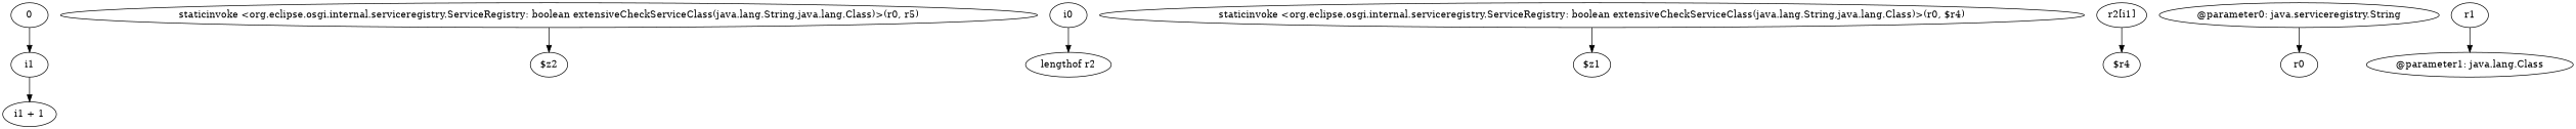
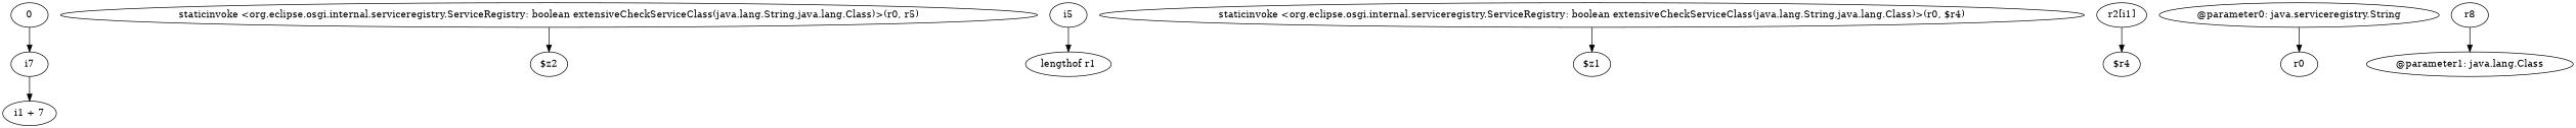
  digraph {
    n1 [label=0]
-   n2 [label=i1]
-   n3 [label="i1 + 1"]
+   n2 [label=i7]
+   n3 [label="i1 + 7"]
    n4 [label="staticinvoke <org.eclipse.osgi.internal.serviceregistry.ServiceRegistry: boolean extensiveCheckServiceClass(java.lang.String,java.lang.Class)>(r0, r5)"]
    n5 [label="$z2"]
-   n6 [label="lengthof r2"]
-   n7 [label=i0]
+   n6 [label="lengthof r1"]
+   n7 [label=i5]
    n8 [label="staticinvoke <org.eclipse.osgi.internal.serviceregistry.ServiceRegistry: boolean extensiveCheckServiceClass(java.lang.String,java.lang.Class)>(r0, $r4)"]
    n9 [label="$z1"]
    n10 [label="r2[i1]"]
    n11 [label="$r4"]
    n12 [label="@parameter0: java.serviceregistry.String"]
    n13 [label=r0]
    n14 [label="@parameter1: java.lang.Class"]
-   n15 [label=r1]
+   n15 [label=r8]
    n1 -> n2
    n2 -> n3
    n4 -> n5
    n7 -> n6
    n8 -> n9
    n10 -> n11
    n12 -> n13
    n15 -> n14
  }
